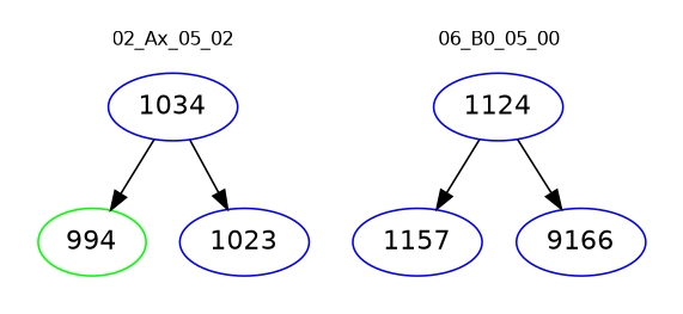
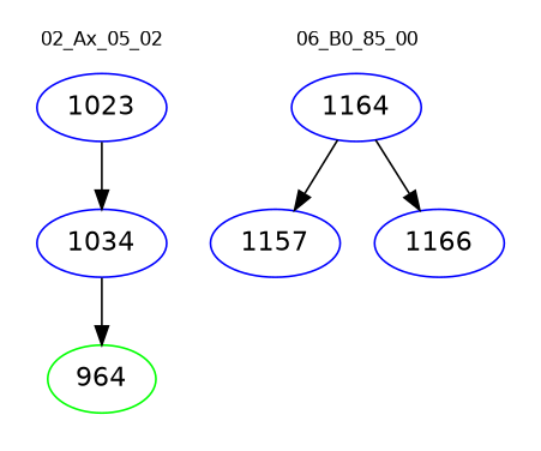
  digraph {
    fontname="DejaVu Sans"
    node [color=blue fontname="DejaVu Sans"]
    edge [color=black fontname="DejaVu Sans"]
    n1 [label=1034]
-   n2 [color=green label=994]
+   n2 [color=green label=964]
    n3 [label=1023]
-   n4 [label=1124]
+   n4 [label=1164]
    n5 [label=1157]
-   n6 [label=9166]
+   n6 [label=1166]
    subgraph cluster_1 {
      color=white
      fontsize=10
      label="02_Ax_05_02"
      n1
      n2
      n3
    }
    subgraph cluster_2 {
      color=white
      fontsize=10
-     label="06_B0_05_00"
+     label="06_B0_85_00"
      n4
      n5
      n6
    }
    n1 -> n2
-   n1 -> n3
+   n3 -> n1
    n4 -> n5
    n4 -> n6
  }
